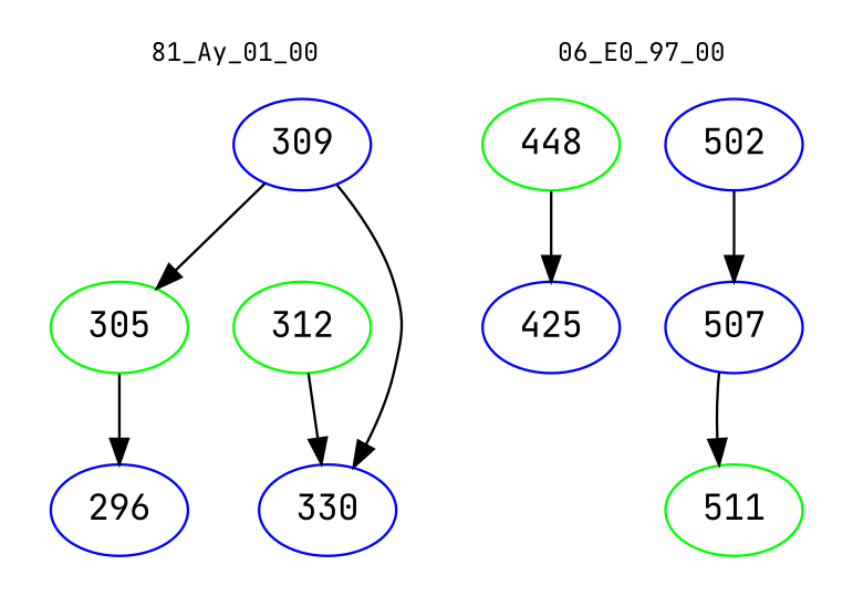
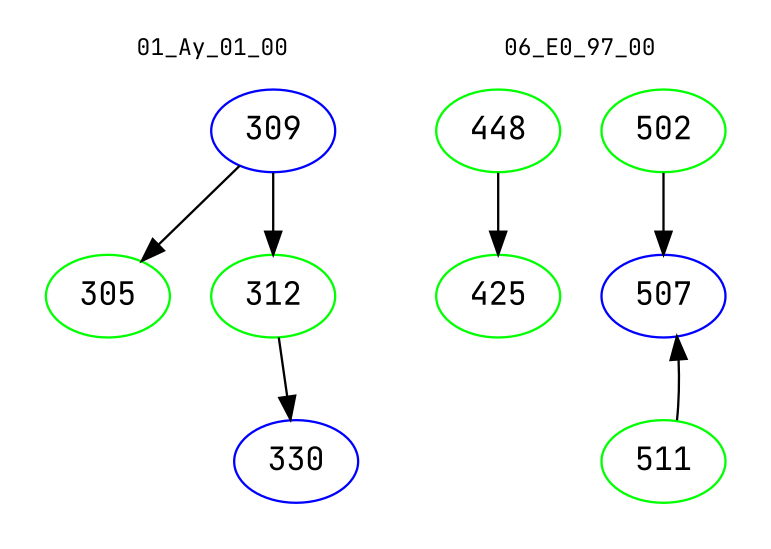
  digraph {
    fontname="JetBrains Mono"
    node [color=blue fontname="JetBrains Mono"]
    edge [color=black fontname="JetBrains Mono"]
    n1 [label=309]
    n2 [color=green label=305]
    n3 [color=green label=312]
-   n4 [label=296]
    n5 [label=330]
-   n6 [label=502]
+   n6 [color=green label=502]
    n7 [color=green label=448]
    n8 [label=507]
-   n9 [label=425]
+   n9 [color=green label=425]
    n10 [color=green label=511]
    subgraph cluster_1 {
      color=white
      fontsize=10
-     label="81_Ay_01_00"
+     label="01_Ay_01_00"
      n1
      n2
      n3
-     n4
      n5
    }
    subgraph cluster_2 {
      color=white
      fontsize=10
      label="06_E0_97_00"
      n6
      n7
      n8
      n9
      n10
    }
    n1 -> n2
-   n1 -> n5
-   n2 -> n4
+   n1 -> n3
    n3 -> n5
    n6 -> n8
    n7 -> n9
-   n8 -> n10
+   n10 -> n8
  }
